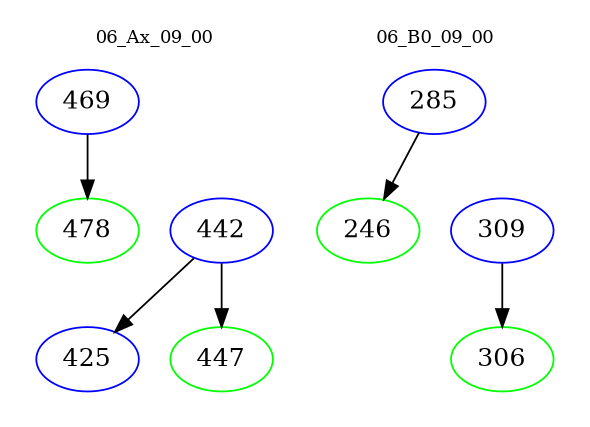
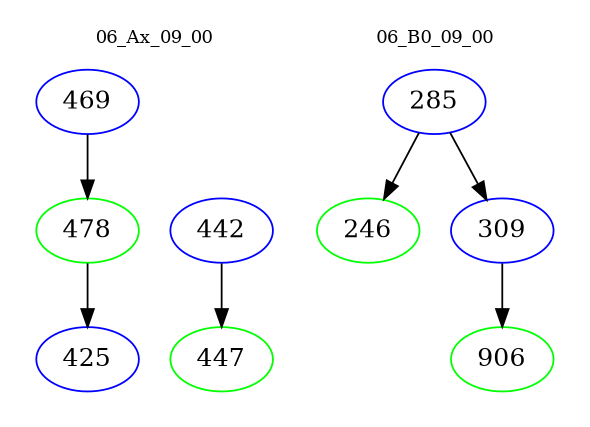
  digraph {
    node [color=blue]
    edge [color=black]
    n1 [label=442]
    n2 [label=425]
    n3 [label=469]
    n4 [color=green label=447]
    n5 [color=green label=478]
    n6 [label=285]
    n7 [color=green label=246]
    n8 [label=309]
-   n9 [color=green label=306]
+   n9 [color=green label=906]
    subgraph cluster_1 {
      color=white
      fontsize=10
      label="06_Ax_09_00"
      n1
      n2
      n3
      n4
      n5
    }
    subgraph cluster_2 {
      color=white
      fontsize=10
      label="06_B0_09_00"
      n6
      n7
      n8
      n9
    }
-   n1 -> n2
+   n5 -> n2
    n1 -> n4
    n3 -> n5
    n6 -> n7
+   n6 -> n8
    n8 -> n9
  }
